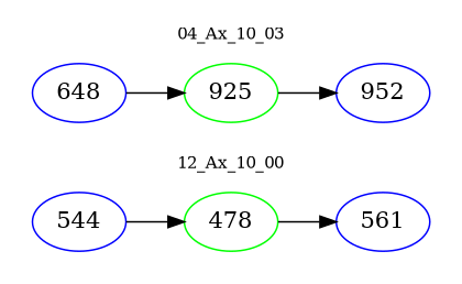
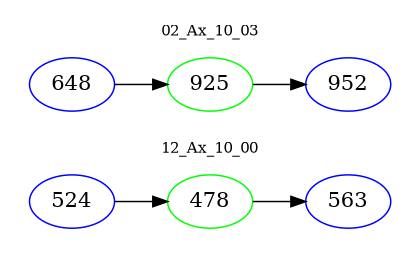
  digraph {
    rankdir=LR
    node [color=blue]
    edge [color=black]
-   n1 [label=544]
+   n1 [label=524]
    n2 [color=green label=478]
-   n3 [label=561]
+   n3 [label=563]
    n4 [label=648]
    n5 [color=green label=925]
    n6 [label=952]
    subgraph cluster_1 {
      color=white
      fontsize=10
      label="12_Ax_10_00"
      n1
      n2
      n3
    }
    subgraph cluster_2 {
      color=white
      fontsize=10
-     label="04_Ax_10_03"
+     label="02_Ax_10_03"
      n4
      n5
      n6
    }
    n1 -> n2
    n2 -> n3
    n4 -> n5
    n5 -> n6
  }
